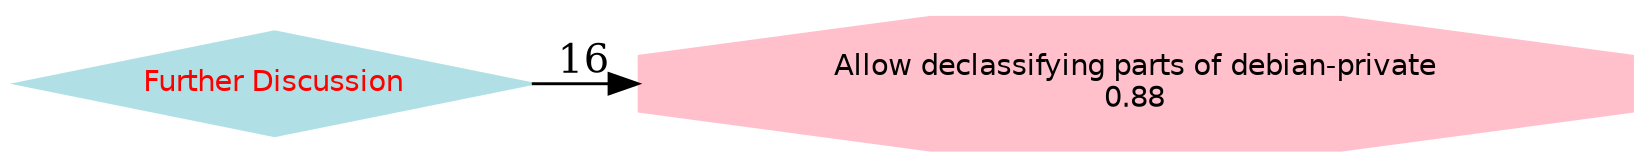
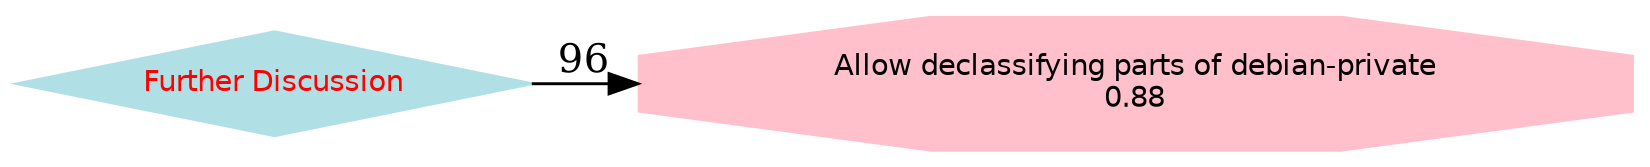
  digraph {
    ranksep=0.25
    rankdir=LR
    node [fontname=Helvetica fontsize=10 style=filled]
    "Allow declassifying parts of debian-private\n0.88" [color=pink shape=octagon]
    "Further Discussion" [color=powderblue fontcolor=Red shape=diamond]
-   "Further Discussion" -> "Allow declassifying parts of debian-private\n0.88" [label=16]
+   "Further Discussion" -> "Allow declassifying parts of debian-private\n0.88" [label=96]
  }
